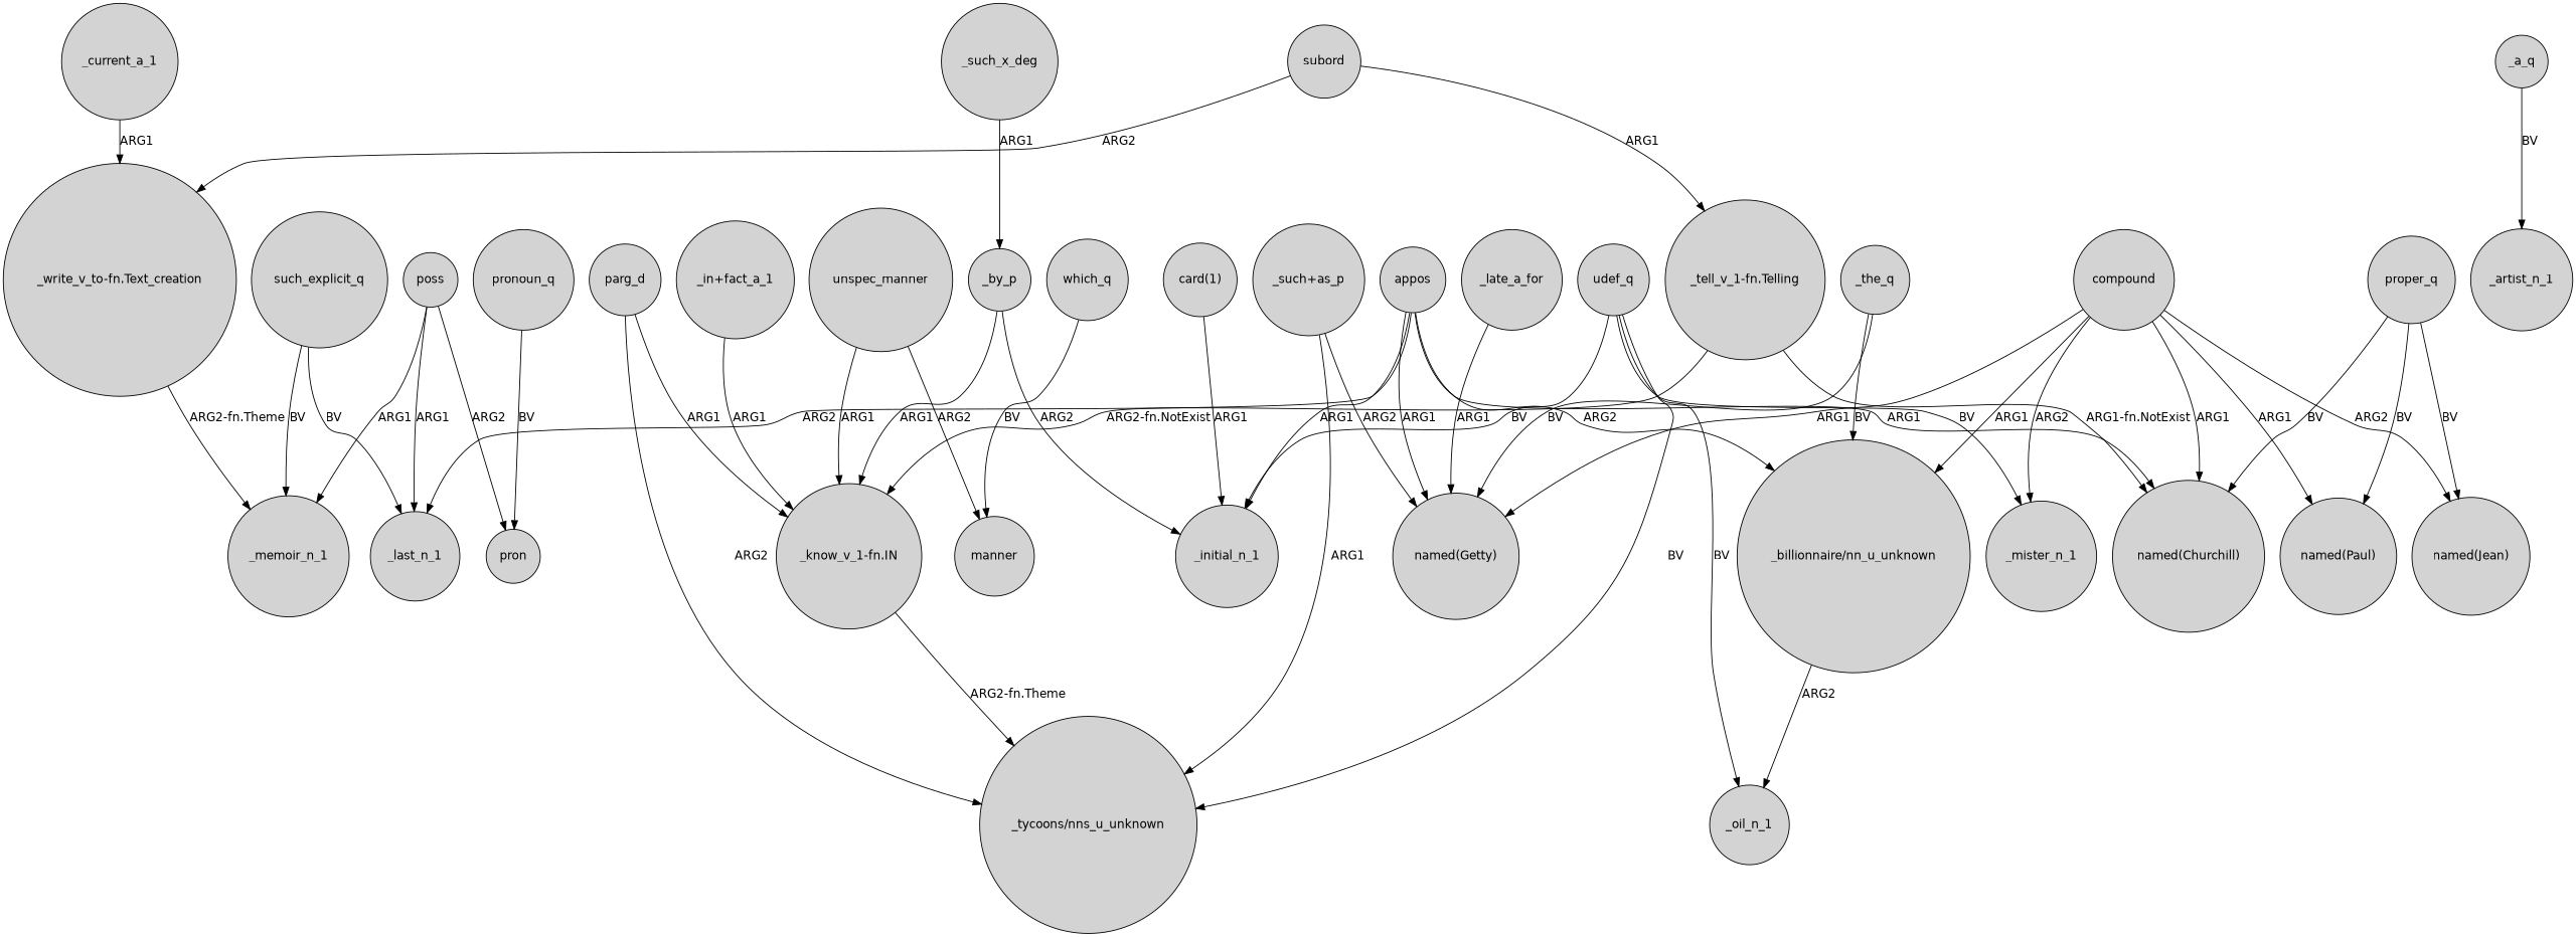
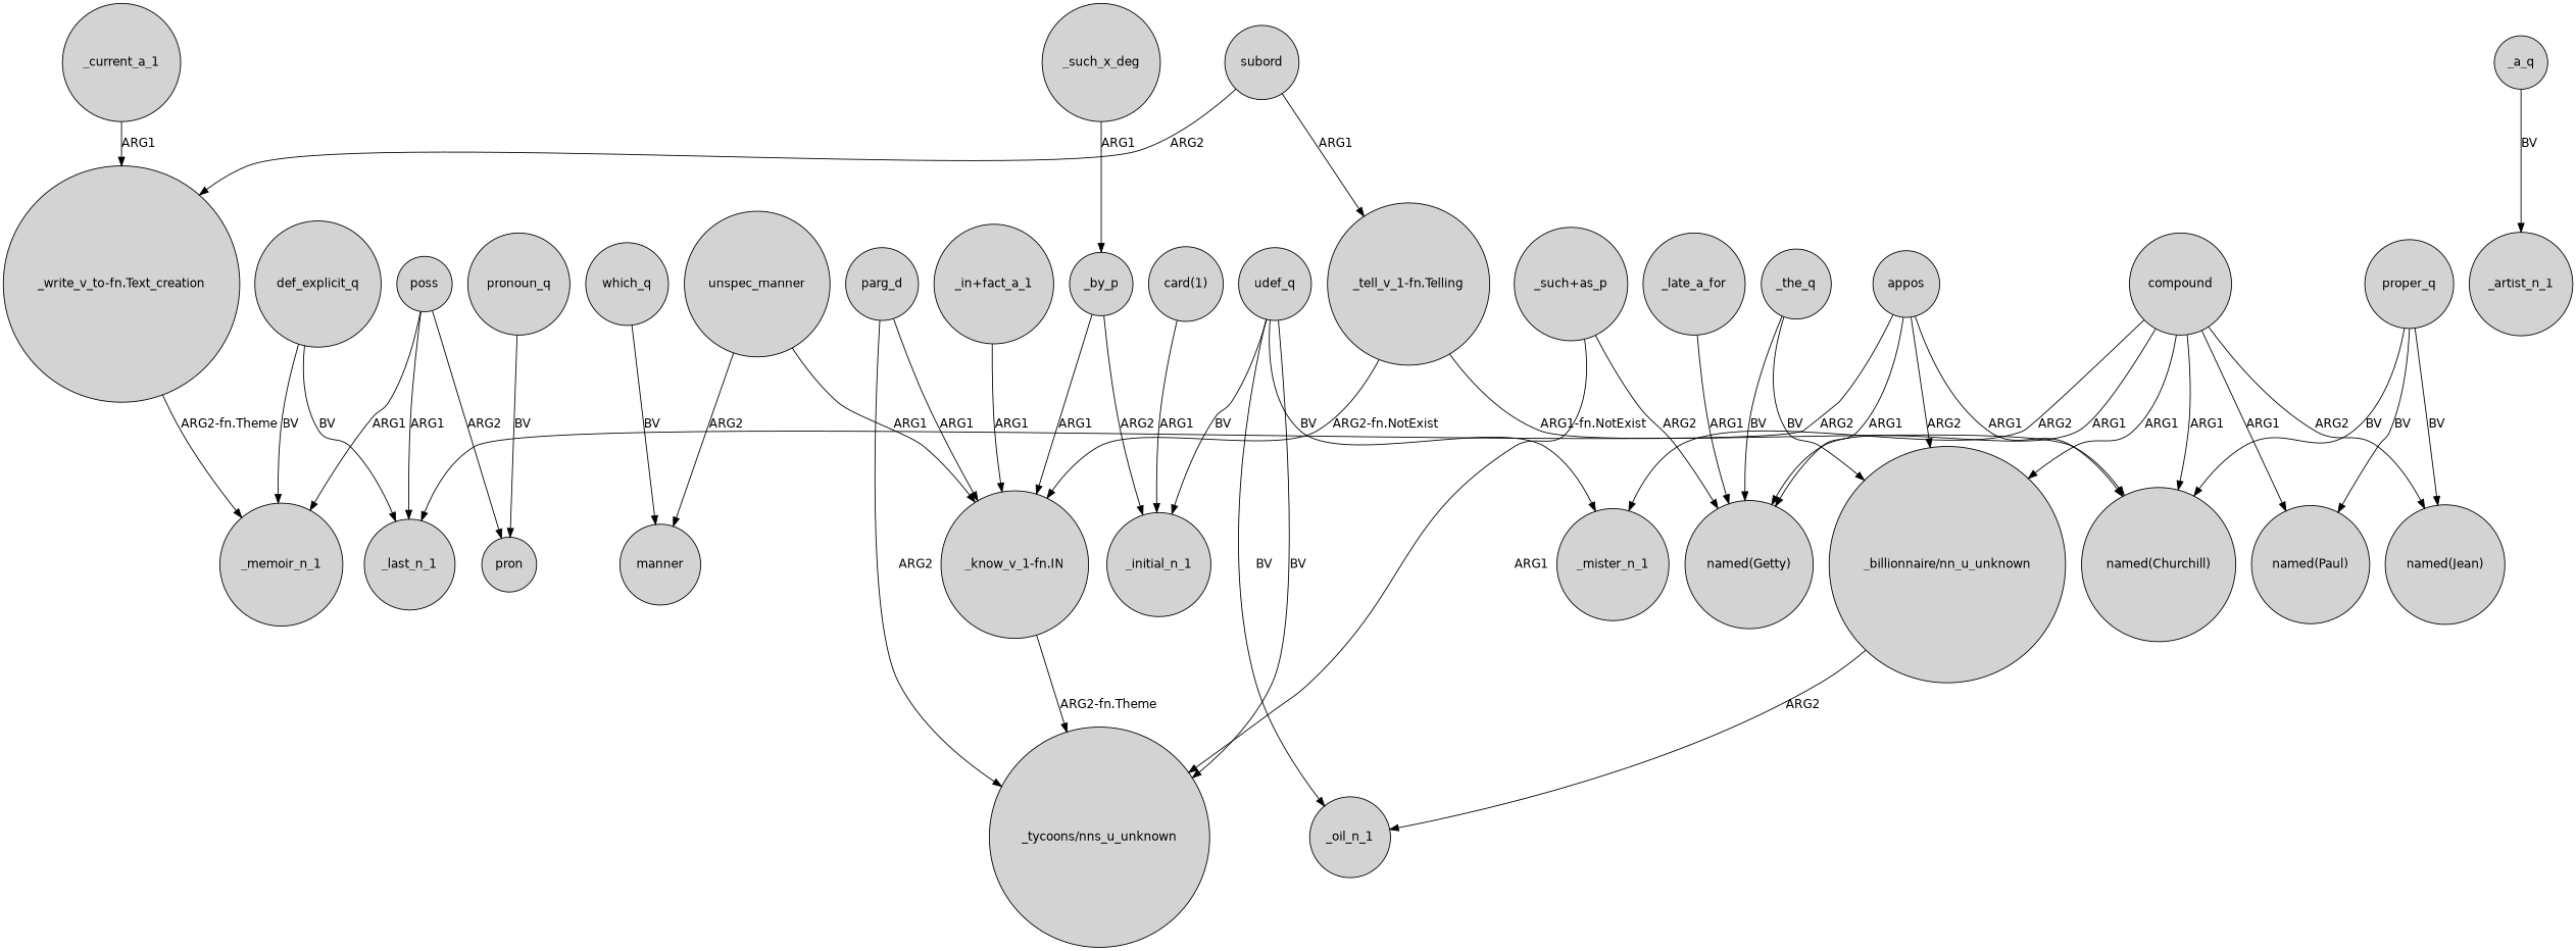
  digraph {
    fontname="DejaVu Sans"
    node [fontname="DejaVu Sans" shape=circle style=filled]
    edge [fontname="DejaVu Sans"]
-   def_explicit_q [label=such_explicit_q]
+   def_explicit_q
    _memoir_n_1
    _last_n_1
    _the_q
    "_billionnaire/nn_u_unknown"
    "named(Getty)"
    _oil_n_1
    parg_d
    "_know_v_1-fn.IN"
    "_tycoons/nns_u_unknown"
    poss
    pron
    _by_p
    _initial_n_1
    appos
    "named(Churchill)"
    compound
    "named(Paul)"
    _mister_n_1
    "named(Jean)"
    unspec_manner
    manner
    proper_q
    "_tell_v_1-fn.Telling"
    subord
    "_write_v_to-fn.Text_creation"
    udef_q
    which_q
    _a_q
    _artist_n_1
    pronoun_q
    "_such+as_p"
    _current_a_1
    _late_a_for
    "_in+fact_a_1"
    n36 [label=_such_x_deg]
    "card(1)"
    def_explicit_q -> _memoir_n_1 [label=BV]
    def_explicit_q -> _last_n_1 [label=BV]
    _the_q -> "_billionnaire/nn_u_unknown" [label=BV]
    _the_q -> "named(Getty)" [label=BV]
    "_billionnaire/nn_u_unknown" -> _oil_n_1 [label=ARG2]
    parg_d -> "_know_v_1-fn.IN" [label=ARG1]
    parg_d -> "_tycoons/nns_u_unknown" [label=ARG2]
    "_know_v_1-fn.IN" -> "_tycoons/nns_u_unknown" [label="ARG2-fn.Theme"]
    poss -> _memoir_n_1 [label=ARG1]
    poss -> _last_n_1 [label=ARG1]
    poss -> pron [label=ARG2]
    _by_p -> "_know_v_1-fn.IN" [label=ARG1]
    _by_p -> _initial_n_1 [label=ARG2]
    appos -> _last_n_1 [label=ARG2]
    appos -> "_billionnaire/nn_u_unknown" [label=ARG2]
    appos -> "named(Getty)" [label=ARG1]
-   appos -> _initial_n_1 [label=ARG1]
    appos -> "named(Churchill)" [label=ARG1]
    compound -> "_billionnaire/nn_u_unknown" [label=ARG1]
    compound -> "named(Getty)" [label=ARG1]
    compound -> "named(Churchill)" [label=ARG1]
    compound -> "named(Paul)" [label=ARG1]
    compound -> _mister_n_1 [label=ARG2]
    compound -> "named(Jean)" [label=ARG2]
    unspec_manner -> "_know_v_1-fn.IN" [label=ARG1]
    unspec_manner -> manner [label=ARG2]
    proper_q -> "named(Churchill)" [label=BV]
    proper_q -> "named(Paul)" [label=BV]
    proper_q -> "named(Jean)" [label=BV]
    "_tell_v_1-fn.Telling" -> "_know_v_1-fn.IN" [label="ARG2-fn.NotExist"]
    "_tell_v_1-fn.Telling" -> "named(Churchill)" [label="ARG1-fn.NotExist"]
    subord -> "_tell_v_1-fn.Telling" [label=ARG1]
    subord -> "_write_v_to-fn.Text_creation" [label=ARG2]
    "_write_v_to-fn.Text_creation" -> _memoir_n_1 [label="ARG2-fn.Theme"]
    udef_q -> _oil_n_1 [label=BV]
    udef_q -> "_tycoons/nns_u_unknown" [label=BV]
    udef_q -> _initial_n_1 [label=BV]
    udef_q -> _mister_n_1 [label=BV]
    which_q -> manner [label=BV]
    _a_q -> _artist_n_1 [label=BV]
    pronoun_q -> pron [label=BV]
    "_such+as_p" -> "named(Getty)" [label=ARG2]
    "_such+as_p" -> "_tycoons/nns_u_unknown" [label=ARG1]
    _current_a_1 -> "_write_v_to-fn.Text_creation" [label=ARG1]
    _late_a_for -> "named(Getty)" [label=ARG1]
    "_in+fact_a_1" -> "_know_v_1-fn.IN" [label=ARG1]
    n36 -> _by_p [label=ARG1]
    "card(1)" -> _initial_n_1 [label=ARG1]
  }
